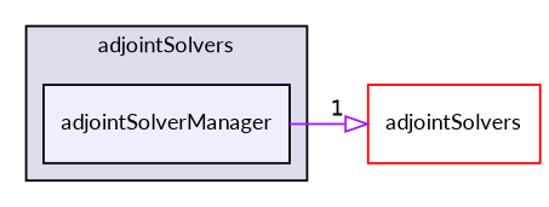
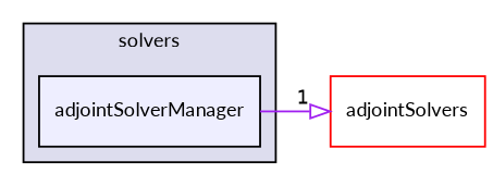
  digraph {
    compound=true
    rankdir=LR
    fontname=Lato
    node [fontname=Lato fontsize=10 shape=box]
    n1 [fillcolor="#eeeeff" label=adjointSolverManager pencolor=black style=filled]
    n2 [color=red label=adjointSolvers]
    subgraph cluster_1 {
      bgcolor="#ddddee"
      fontsize=10
-     label=adjointSolvers
+     label=solvers
      pencolor=black
      n1
    }
    n1 -> n2 [headlabel=1 labeldistance=1.5 labelfontname=Helvetica labelfontsize=10 color=purple arrowhead=onormal fontname=Lato]
  }
